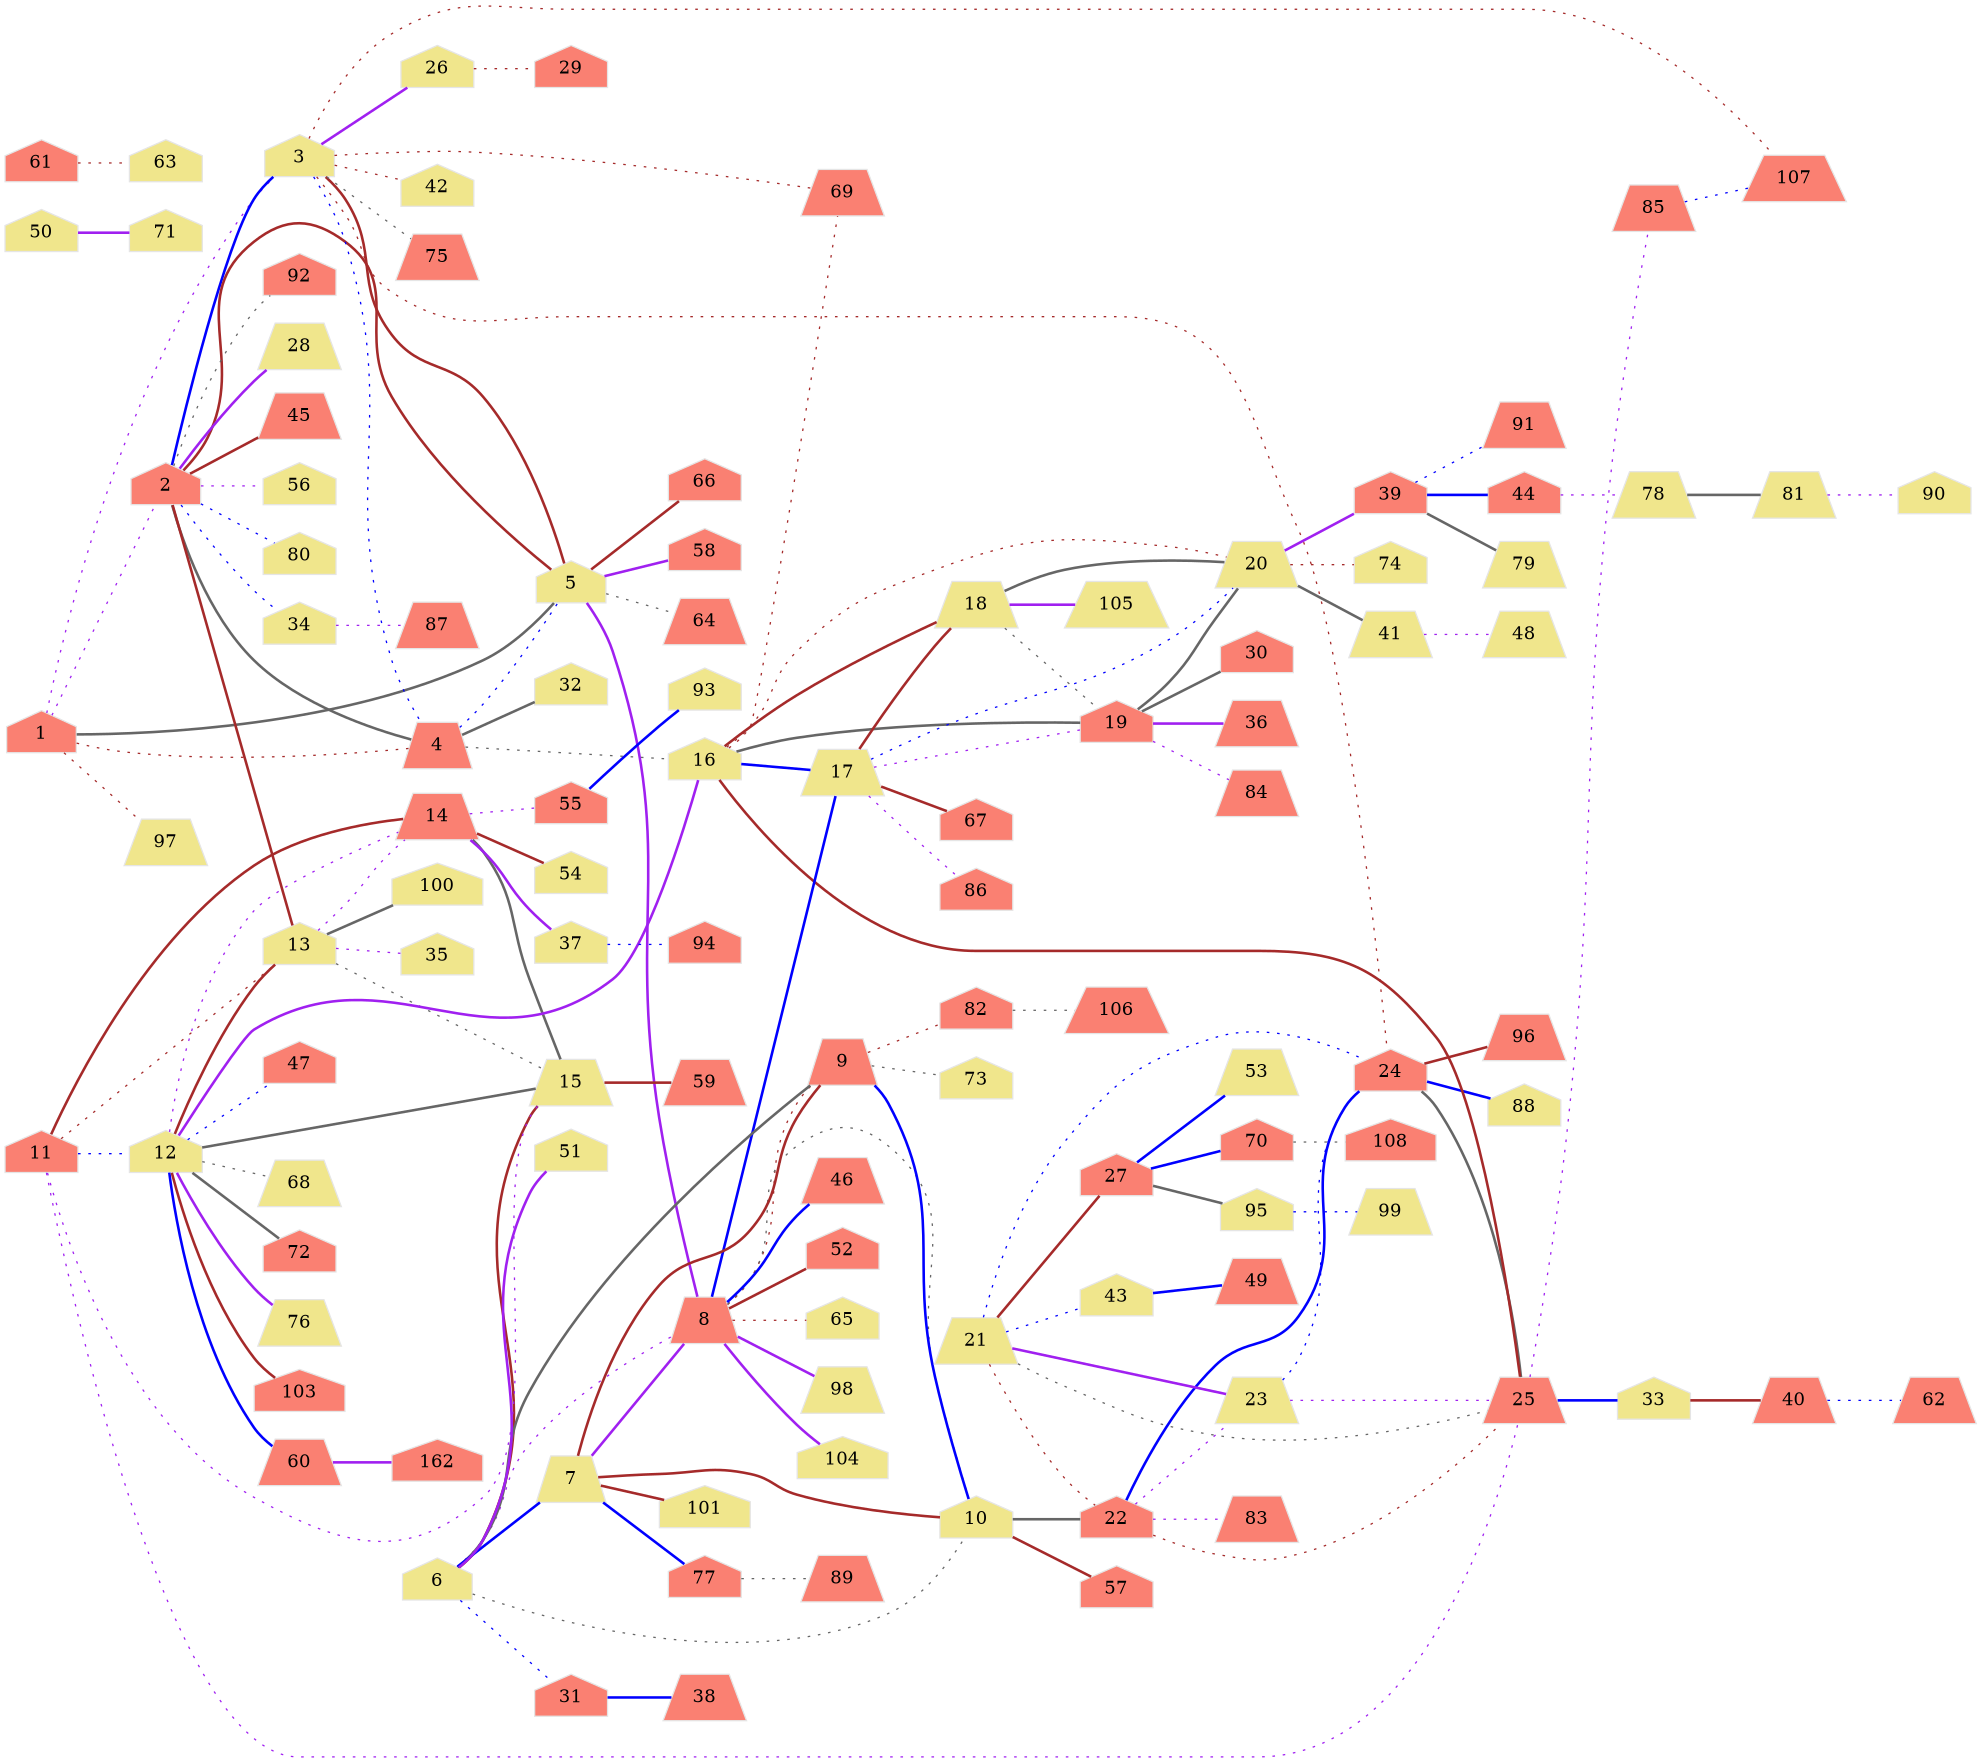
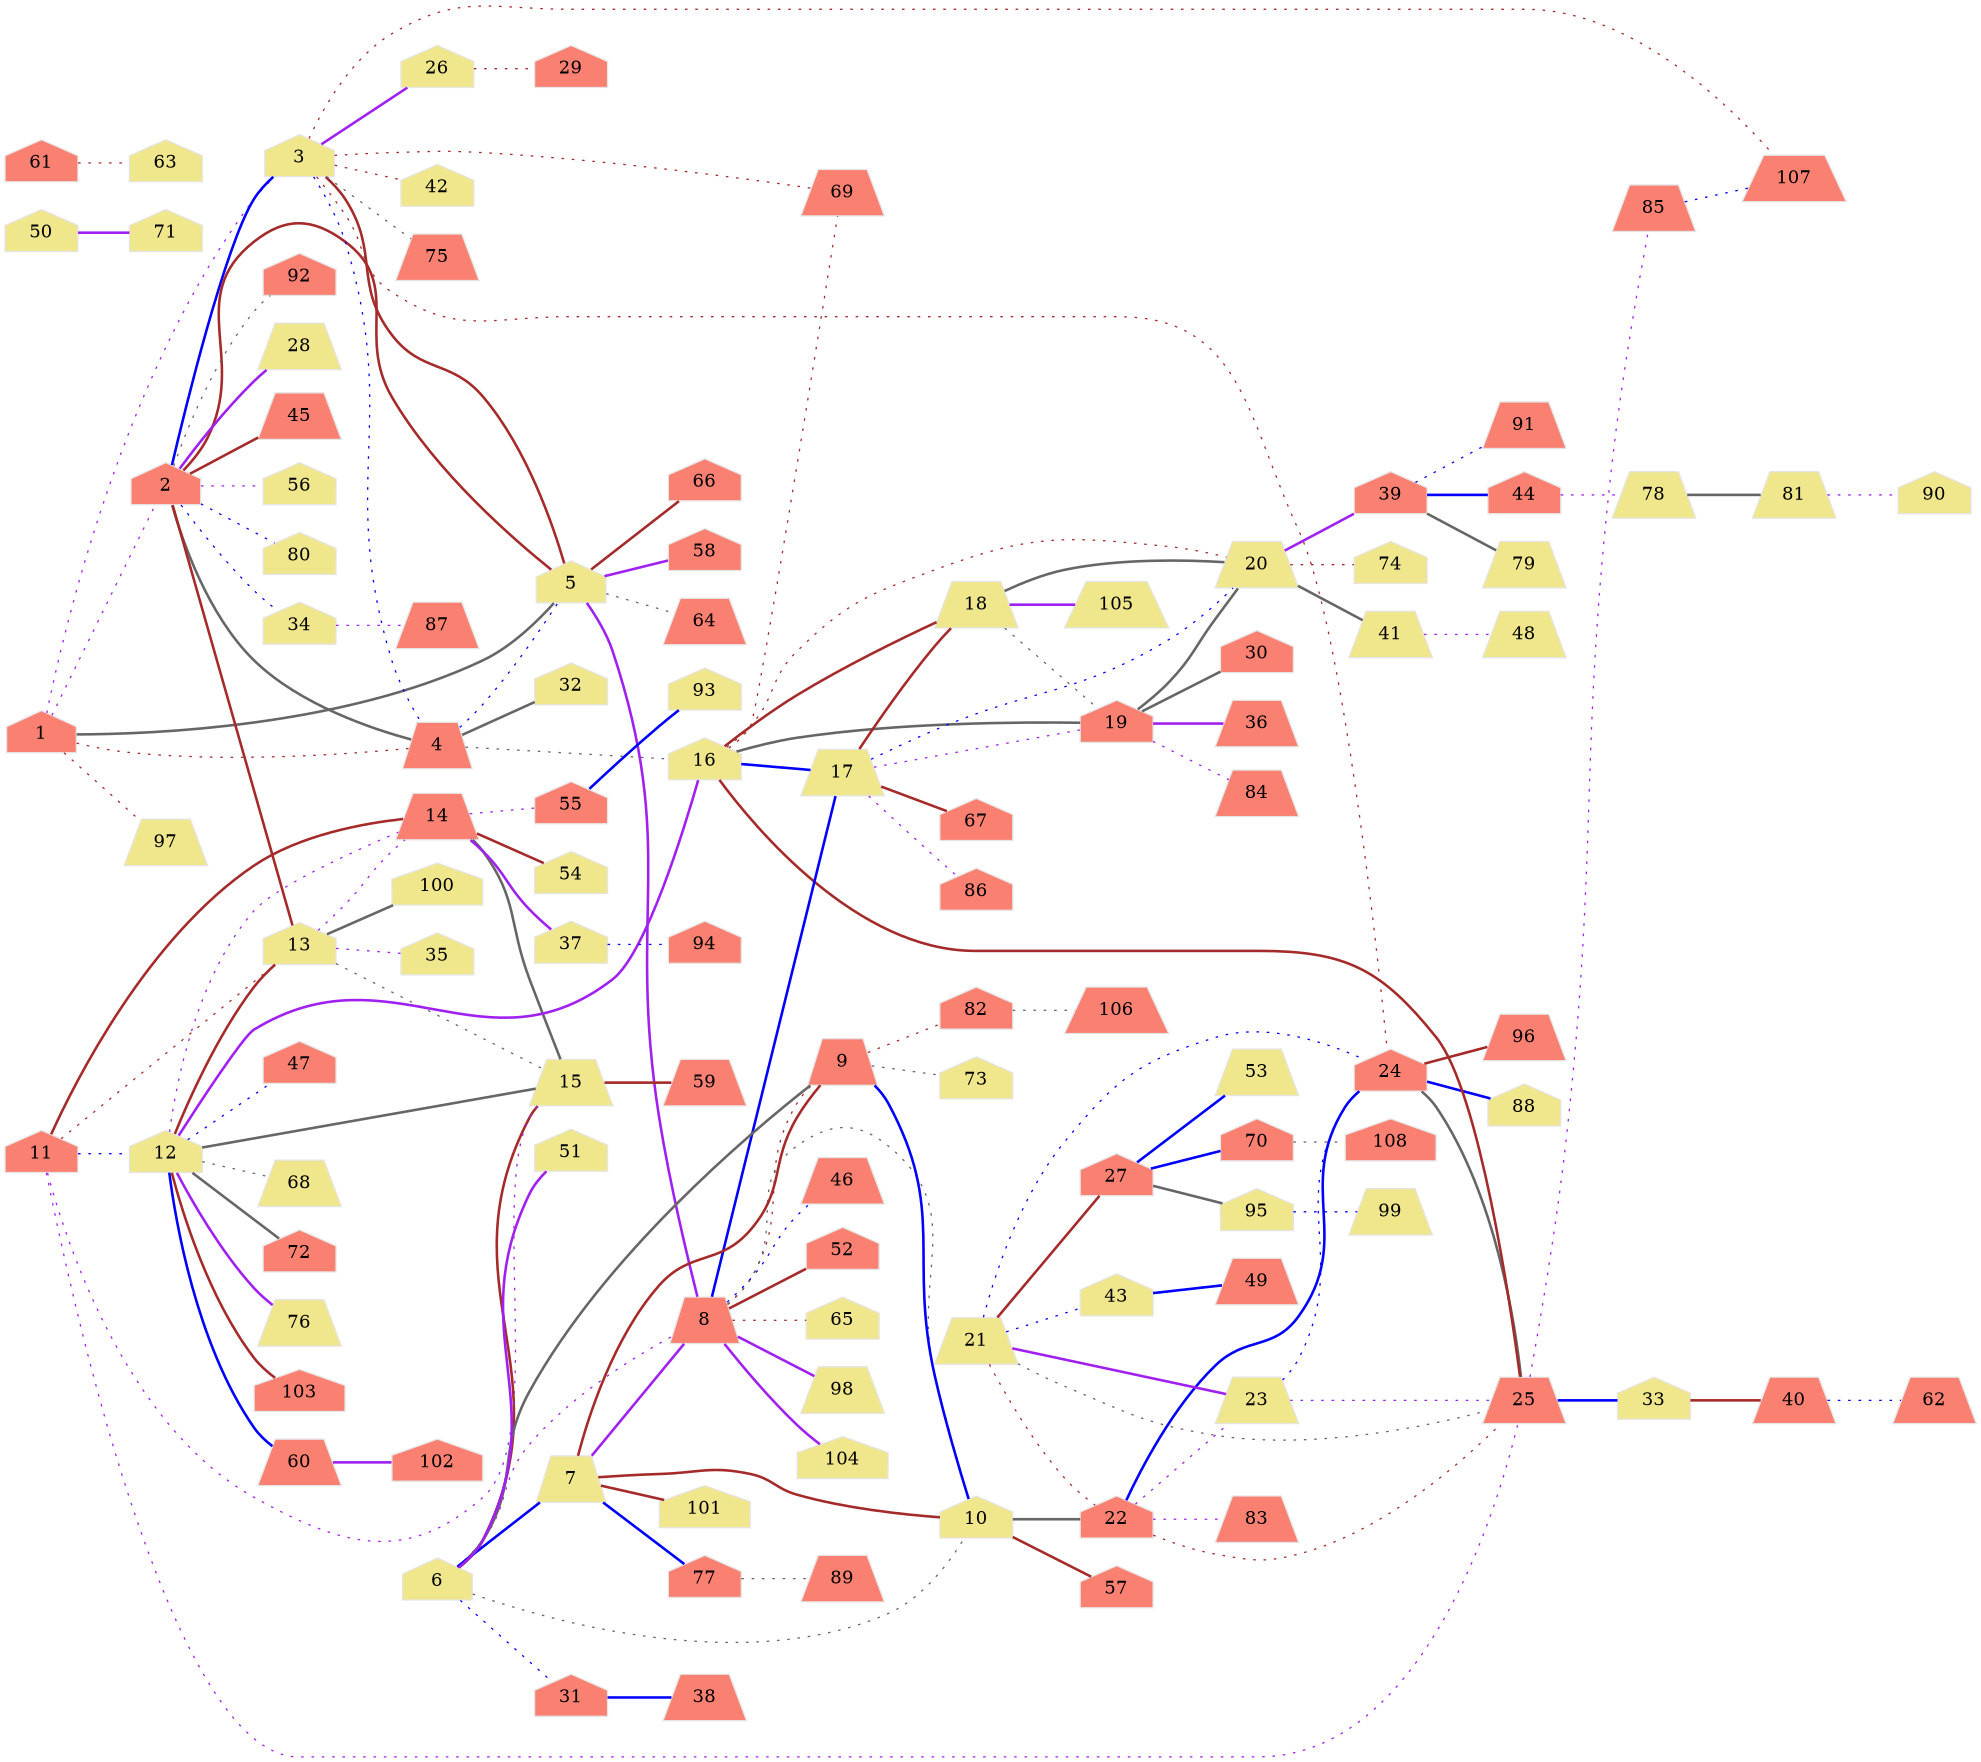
  graph {
    rankdir=LR
    node [color=gray90 fillcolor=salmon shape=house style=filled]
    edge [color=brown style=bold]
    1
    2
    3 [fillcolor=khaki]
    4 [shape=trapezium]
    5 [fillcolor=khaki]
    97 [fillcolor=khaki shape=trapezium]
    13 [fillcolor=khaki]
    28 [fillcolor=khaki shape=trapezium]
    34 [fillcolor=khaki]
    45 [shape=trapezium]
    56 [fillcolor=khaki]
    80 [fillcolor=khaki]
    92
    24
    26 [fillcolor=khaki]
    42 [fillcolor=khaki]
    69 [shape=trapezium]
    75 [shape=trapezium]
    107 [shape=trapezium]
    16 [fillcolor=khaki]
    32 [fillcolor=khaki]
    8 [shape=trapezium]
    58
    64 [shape=trapezium]
    66
    15 [fillcolor=khaki shape=trapezium]
    14 [shape=trapezium]
    35 [fillcolor=khaki]
    100 [fillcolor=khaki]
    87 [shape=trapezium]
    50 [fillcolor=khaki]
    71 [fillcolor=khaki]
    25 [shape=trapezium]
    88 [fillcolor=khaki]
    96 [shape=trapezium]
    29
    17 [fillcolor=khaki shape=trapezium]
    18 [fillcolor=khaki shape=trapezium]
    19
    20 [fillcolor=khaki shape=trapezium]
    9 [shape=trapezium]
    10 [fillcolor=khaki]
    46 [shape=trapezium]
    52
    65 [fillcolor=khaki]
    98 [fillcolor=khaki shape=trapezium]
    104 [fillcolor=khaki]
    6 [fillcolor=khaki]
    7 [fillcolor=khaki shape=trapezium]
    31
    51 [fillcolor=khaki]
    77
    101 [fillcolor=khaki]
    73 [fillcolor=khaki]
    82
    22
    57
    59 [shape=trapezium]
    38 [shape=trapezium]
    89 [shape=trapezium]
    67
    86
    106 [shape=trapezium]
    23 [fillcolor=khaki shape=trapezium]
    83 [shape=trapezium]
    11
    12 [fillcolor=khaki]
    47
    60 [shape=trapezium]
    68 [fillcolor=khaki shape=trapezium]
    72
    76 [fillcolor=khaki shape=trapezium]
    103
    37 [fillcolor=khaki]
    54 [fillcolor=khaki]
    55
    33 [fillcolor=khaki]
    85 [shape=trapezium]
-   102 [label=162]
+   102
    94
    93 [fillcolor=khaki]
    105 [fillcolor=khaki shape=trapezium]
    30
    36 [shape=trapezium]
    84 [shape=trapezium]
    39
    41 [fillcolor=khaki shape=trapezium]
    74 [fillcolor=khaki]
    63 [fillcolor=khaki]
    61
    44
    79 [fillcolor=khaki shape=trapezium]
    91 [shape=trapezium]
    48 [fillcolor=khaki shape=trapezium]
    21 [fillcolor=khaki shape=trapezium]
    27
    43 [fillcolor=khaki]
    53 [fillcolor=khaki shape=trapezium]
    70
    95 [fillcolor=khaki]
    49 [shape=trapezium]
    40 [shape=trapezium]
    108
    99 [fillcolor=khaki shape=trapezium]
    62 [shape=trapezium]
    78 [fillcolor=khaki shape=trapezium]
    81 [fillcolor=khaki shape=trapezium]
    90 [fillcolor=khaki]
    1 -- 2 [color=purple style=dotted]
    1 -- 3 [color=purple style=dotted]
    1 -- 4 [style=dotted]
    1 -- 5 [color=gray40]
    1 -- 97 [style=dotted]
    2 -- 3 [color=blue]
    2 -- 4 [color=gray40]
    2 -- 5
    2 -- 13
    2 -- 28 [color=purple]
    2 -- 34 [color=blue style=dotted]
    2 -- 45
    2 -- 56 [color=purple style=dotted]
    2 -- 80 [color=blue style=dotted]
    2 -- 92 [color=gray40 style=dotted]
    3 -- 4 [color=blue style=dotted]
    3 -- 5
    3 -- 24 [style=dotted]
    3 -- 26 [color=purple]
    3 -- 42 [style=dotted]
    3 -- 69 [style=dotted]
    3 -- 75 [color=gray40 style=dotted]
    3 -- 107 [style=dotted]
    4 -- 5 [color=blue style=dotted]
    4 -- 16 [color=gray40 style=dotted]
    4 -- 32 [color=gray40]
    5 -- 8 [color=purple]
    5 -- 58 [color=purple]
    5 -- 64 [color=gray40 style=dotted]
    5 -- 66
    13 -- 15 [color=gray40 style=dotted]
    13 -- 14 [color=purple style=dotted]
    13 -- 35 [color=purple style=dotted]
    13 -- 100 [color=gray40]
    34 -- 87 [color=purple style=dotted]
    24 -- 25 [color=gray40]
    24 -- 88 [color=blue]
    24 -- 96
    26 -- 29 [style=dotted]
    16 -- 69 [style=dotted]
    16 -- 25
    16 -- 17 [color=blue]
    16 -- 18
    16 -- 19 [color=gray40]
    16 -- 20 [style=dotted]
    8 -- 17 [color=blue]
    8 -- 9 [style=dotted]
    8 -- 10 [color=gray40 style=dotted]
-   8 -- 46 [color=blue]
+   8 -- 46 [color=blue style=dotted]
    8 -- 52
    8 -- 65 [style=dotted]
    8 -- 98 [color=purple]
    8 -- 104 [color=purple]
    15 -- 59
    14 -- 15 [color=gray40]
    14 -- 37 [color=purple]
    14 -- 54
    14 -- 55 [color=purple style=dotted]
    50 -- 71 [color=purple]
    25 -- 33 [color=blue]
    25 -- 85 [color=purple style=dotted]
    17 -- 18
    17 -- 19 [color=purple style=dotted]
    17 -- 20 [color=blue style=dotted]
    17 -- 67
    17 -- 86 [color=purple style=dotted]
    18 -- 19 [color=gray40 style=dotted]
    18 -- 20 [color=gray40]
    18 -- 105 [color=purple]
    19 -- 20 [color=gray40]
    19 -- 30 [color=gray40]
    19 -- 36 [color=purple]
    19 -- 84 [color=purple style=dotted]
    20 -- 39 [color=purple]
    20 -- 41 [color=gray40]
    20 -- 74 [style=dotted]
    9 -- 10 [color=blue]
    9 -- 73 [color=gray40 style=dotted]
    9 -- 82 [style=dotted]
    10 -- 22 [color=gray40]
    10 -- 57
    6 -- 8 [color=purple style=dotted]
    6 -- 15
    6 -- 9 [color=gray40]
    6 -- 10 [color=gray40 style=dotted]
    6 -- 7 [color=blue]
    6 -- 31 [color=blue style=dotted]
    6 -- 51 [color=purple]
    7 -- 8 [color=purple]
    7 -- 9
    7 -- 10
    7 -- 77 [color=blue]
    7 -- 101
    31 -- 38 [color=blue]
    77 -- 89 [color=gray40 style=dotted]
    82 -- 106 [color=gray40 style=dotted]
    22 -- 24 [color=blue]
    22 -- 25 [style=dotted]
    22 -- 23 [color=purple style=dotted]
    22 -- 83 [color=purple style=dotted]
    23 -- 24 [color=blue style=dotted]
    23 -- 25 [color=purple style=dotted]
    11 -- 13 [style=dotted]
    11 -- 15 [color=purple style=dotted]
    11 -- 14
    11 -- 25 [color=purple style=dotted]
    11 -- 12 [color=blue style=dotted]
    12 -- 13
    12 -- 16 [color=purple]
    12 -- 15 [color=gray40]
    12 -- 14 [color=purple style=dotted]
    12 -- 47 [color=blue style=dotted]
    12 -- 60 [color=blue]
    12 -- 68 [color=gray40 style=dotted]
    12 -- 72 [color=gray40]
    12 -- 76 [color=purple]
    12 -- 103
    60 -- 102 [color=purple]
    37 -- 94 [color=blue style=dotted]
    55 -- 93 [color=blue]
    33 -- 40
    85 -- 107 [color=blue style=dotted]
    39 -- 44 [color=blue]
    39 -- 79 [color=gray40]
    39 -- 91 [color=blue style=dotted]
    41 -- 48 [color=purple style=dotted]
    61 -- 63 [style=dotted]
    44 -- 78 [color=purple style=dotted]
    21 -- 24 [color=blue style=dotted]
    21 -- 25 [color=gray40 style=dotted]
    21 -- 22 [style=dotted]
    21 -- 23 [color=purple]
    21 -- 27
    21 -- 43 [color=blue style=dotted]
    27 -- 53 [color=blue]
    27 -- 70 [color=blue]
    27 -- 95 [color=gray40]
    43 -- 49 [color=blue]
    70 -- 108 [color=gray40 style=dotted]
    95 -- 99 [color=blue style=dotted]
    40 -- 62 [color=blue style=dotted]
    78 -- 81 [color=gray40]
    81 -- 90 [color=purple style=dotted]
  }
